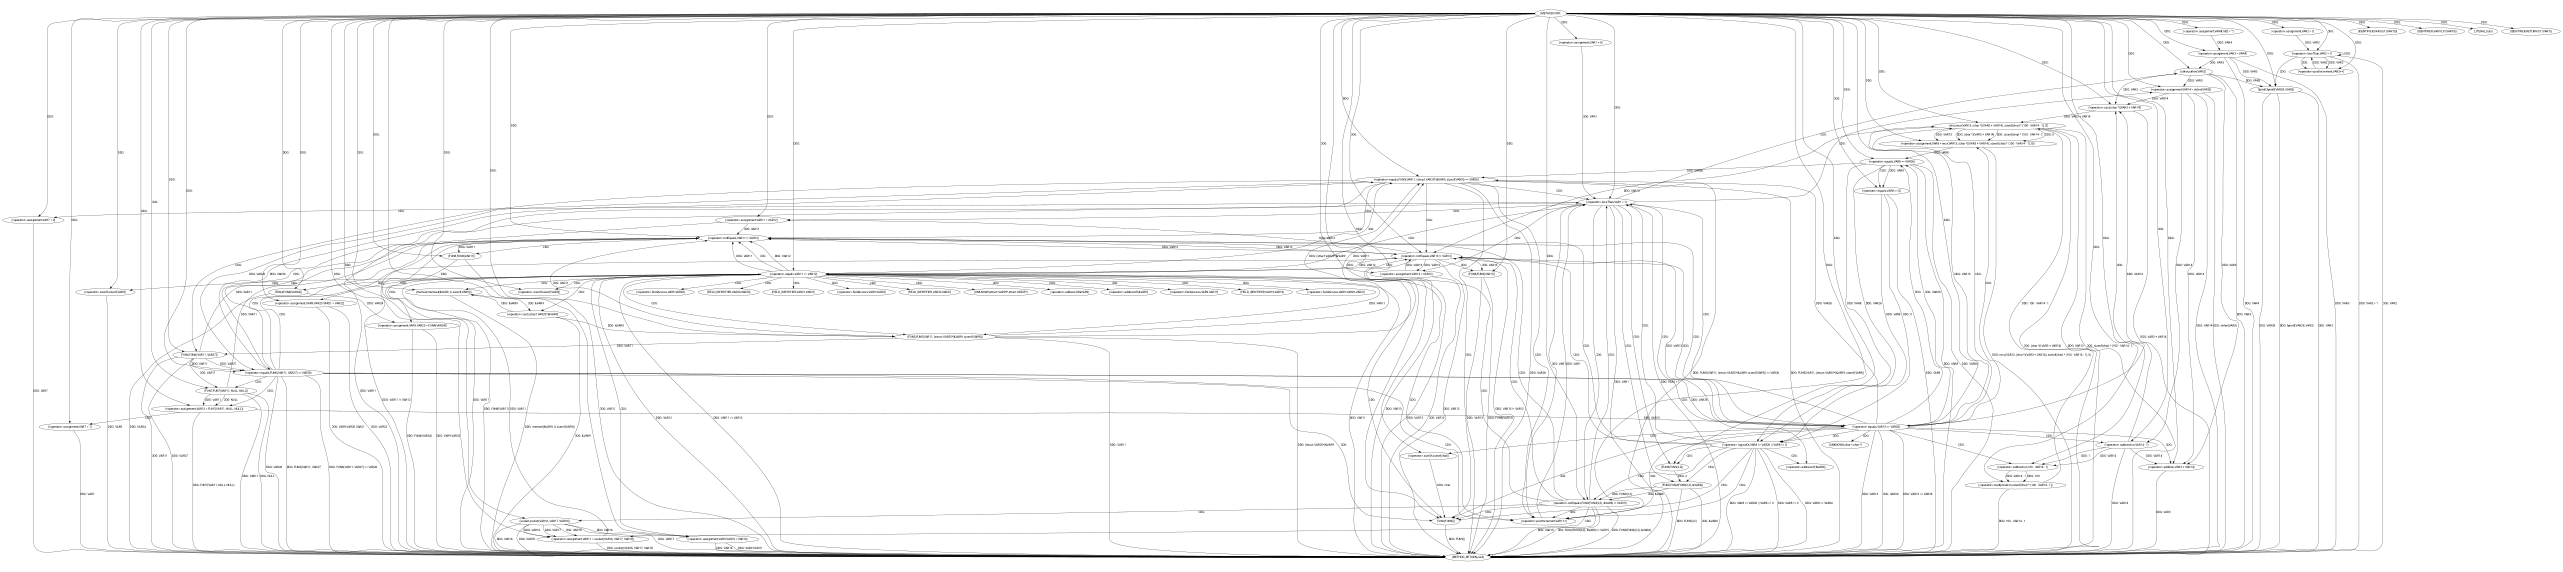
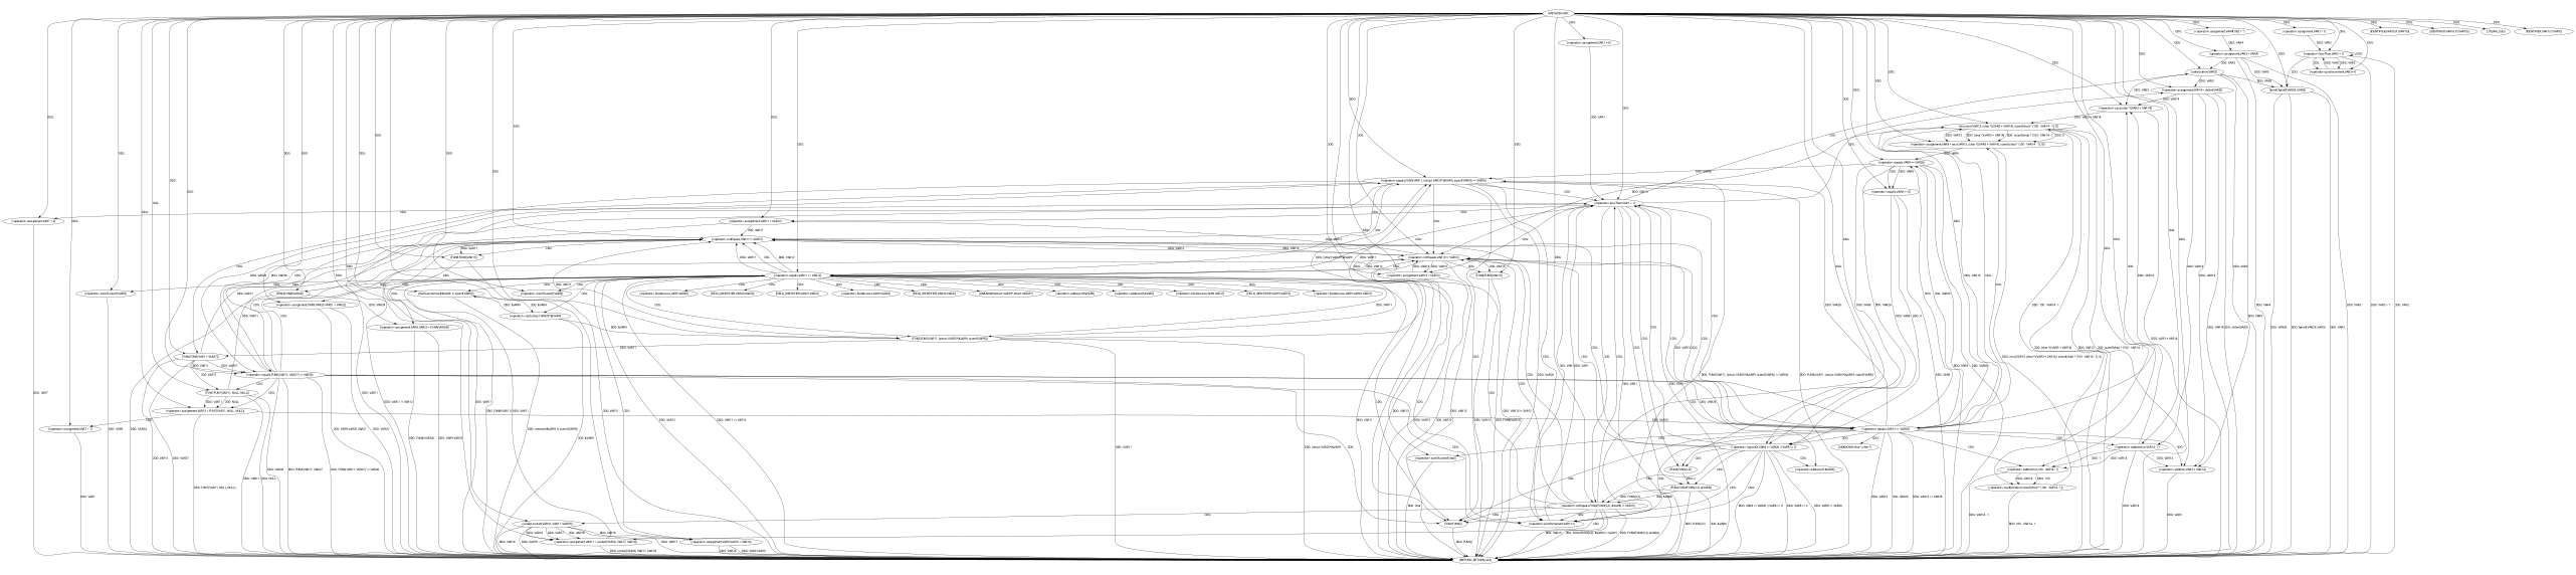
  digraph {
    fontname=Roboto
    node [fontname=Roboto]
    edge [fontname=Roboto]
    n1 [label="(METHOD,FUN1)"]
    n2 [label="(<operator>.assignment,VAR4[100] = \"\")"]
    n3 [label="(<operator>.assignment,VAR3 = VAR4)"]
    n4 [label="(<operator>.assignment,VAR1 = 0)"]
    n5 [label="(<operator>.lessThan,VAR1 < 1)"]
    n6 [label="(<operator>.postIncrement,VAR1++)"]
    n7 [label="(<operator>.assignment,VAR7 = 0)"]
    n8 [label="(<operator>.assignment,VAR11 = VAR12)"]
    n9 [label="(<operator>.assignment,VAR13 = VAR12)"]
    n10 [label="(<operator>.assignment,VAR14 = strlen(VAR3))"]
    n11 [label="(strlen,strlen(VAR3))"]
    n12 [label="(<operator>.notEquals,FUN2(FUN3(2,2), &VAR6) != VAR15)"]
    n13 [label="(FUN3,FUN3(2,2))"]
    n14 [label="(<operator>.assignment,VAR7 = 1)"]
    n15 [label="(<operator>.assignment,VAR11 = socket(VAR16, VAR17, VAR18))"]
    n16 [label="(socket,socket(VAR16, VAR17, VAR18))"]
    n17 [label="(<operator>.equals,VAR11 == VAR12)"]
    n18 [label="(memset,memset(&VAR9, 0, sizeof(VAR9)))"]
    n19 [label="(<operator>.sizeOf,sizeof(VAR9))"]
    n20 [label="(<operator>.assignment,VAR9.VAR19 = VAR16)"]
    n21 [label="(<operator>.assignment,VAR9.VAR20.VAR21 = VAR22)"]
    n22 [label="(FUN4,FUN4(VAR24))"]
    n23 [label="(<operator>.equals,FUN5(VAR11, (struct VAR25*)&VAR9, sizeof(VAR9)) == VAR26)"]
    n24 [label="(FUN5,FUN5(VAR11, (struct VAR25*)&VAR9, sizeof(VAR9)))"]
    n25 [label="(<operator>.sizeOf,sizeof(VAR9))"]
    n26 [label="(<operator>.equals,FUN6(VAR11, VAR27) == VAR26)"]
    n27 [label="(FUN6,FUN6(VAR11, VAR27))"]
    n28 [label="(<operator>.assignment,VAR13 = FUN7(VAR11, NULL, NULL))"]
    n29 [label="(FUN7,FUN7(VAR11, NULL, NULL))"]
    n30 [label="(<operator>.equals,VAR13 == VAR26)"]
    n31 [label="(<operator>.assignment,VAR8 = recv(VAR13, (char *)(VAR3 + VAR14), sizeof(char) * (100 - VAR14 - 1), 0))"]
    n32 [label="(recv,recv(VAR13, (char *)(VAR3 + VAR14), sizeof(char) * (100 - VAR14 - 1), 0))"]
    n33 [label="(<operator>.cast,(char *)(VAR3 + VAR14))"]
    n34 [label="(<operator>.addition,VAR3 + VAR14)"]
    n35 [label="(<operator>.multiplication,sizeof(char) * (100 - VAR14 - 1))"]
    n36 [label="(<operator>.sizeOf,sizeof(char))"]
    n37 [label="(<operator>.subtraction,100 - VAR14 - 1)"]
    n38 [label="(<operator>.subtraction,VAR14 - 1)"]
    n39 [label="(<operator>.equals,VAR8 == VAR26)"]
    n40 [label="(<operator>.equals,VAR8 == 0)"]
    n41 [label="(IDENTIFIER,VAR10,if (VAR10))"]
    n42 [label="(IDENTIFIER,VAR10,if (VAR10))"]
    n43 [label="(LITERAL,0,do)"]
    n44 [label="(<operator>.notEquals,VAR11 != VAR12)"]
    n45 [label="(FUN8,FUN8(VAR11))"]
    n46 [label="(<operator>.notEquals,VAR13 != VAR12)"]
    n47 [label="(FUN8,FUN8(VAR13))"]
-   n48 [label="(IDENTIFIER,RETURN7,if (VAR7))"]
+   n48 [label="(IDENTIFIER,VAR7,if (VAR7))"]
    n49 [label="(FUN9,FUN9())"]
    n50 [label="(<operator>.assignment,VAR2 = 0)"]
    n51 [label="(<operator>.lessThan,VAR2 < 1)"]
    n52 [label="(<operator>.postIncrement,VAR2++)"]
    n53 [label="(fprintf,fprintf(VAR28, VAR3))"]
    n54 [label="(METHOD_RETURN,void)"]
    n55 [label="(FUN2,FUN2(FUN3(2,2), &VAR6))"]
    n56 [label="(<operator>.addressOf,&VAR6)"]
    n57 [label="(<operator>.assignment,VAR9.VAR23 = FUN4(VAR24))"]
    n58 [label="(<operator>.cast,(struct VAR25*)&VAR9)"]
    n59 [label="(<operator>.addressOf,&VAR9)"]
    n60 [label="(<operator>.fieldAccess,VAR9.VAR19)"]
    n61 [label="(FIELD_IDENTIFIER,VAR19,VAR19)"]
    n62 [label="(<operator>.fieldAccess,VAR9.VAR20.VAR21)"]
    n63 [label="(<operator>.fieldAccess,VAR9.VAR20)"]
    n64 [label="(FIELD_IDENTIFIER,VAR20,VAR20)"]
    n65 [label="(FIELD_IDENTIFIER,VAR21,VAR21)"]
    n66 [label="(<operator>.fieldAccess,VAR9.VAR23)"]
    n67 [label="(FIELD_IDENTIFIER,VAR23,VAR23)"]
    n68 [label="(UNKNOWN,struct VAR25*,struct VAR25*)"]
    n69 [label="(<operator>.addressOf,&VAR9)"]
    n70 [label="(<operator>.logicalOr,VAR8 == VAR26 || VAR8 == 0)"]
    n71 [label="(UNKNOWN,char *,char *)"]
    n1 -> n2 [label="DDG: "]
    n1 -> n3 [label="DDG: "]
    n1 -> n4 [label="DDG: "]
    n1 -> n5 [label="DDG: "]
    n1 -> n6 [label="DDG: "]
    n1 -> n7 [label="DDG: "]
    n1 -> n8 [label="DDG: "]
    n1 -> n9 [label="DDG: "]
    n1 -> n10 [label="DDG: "]
    n1 -> n11 [label="DDG: "]
    n1 -> n12 [label="DDG: "]
    n1 -> n13 [label="DDG: "]
    n1 -> n14 [label="DDG: "]
    n1 -> n15 [label="DDG: "]
    n1 -> n16 [label="DDG: "]
    n1 -> n17 [label="DDG: "]
    n1 -> n18 [label="DDG: "]
    n1 -> n19 [label="DDG: "]
    n1 -> n20 [label="DDG: "]
    n1 -> n21 [label="DDG: "]
    n1 -> n22 [label="DDG: "]
    n1 -> n23 [label="DDG: "]
    n1 -> n24 [label="DDG: "]
    n1 -> n25 [label="DDG: "]
    n1 -> n26 [label="DDG: "]
    n1 -> n27 [label="DDG: "]
    n1 -> n28 [label="DDG: "]
    n1 -> n29 [label="DDG: "]
    n1 -> n30 [label="DDG: "]
    n1 -> n31 [label="DDG: "]
    n1 -> n32 [label="DDG: "]
    n1 -> n33 [label="DDG: "]
    n1 -> n34 [label="DDG: "]
    n1 -> n35 [label="DDG: "]
    n1 -> n36 [label="DDG: "]
    n1 -> n37 [label="DDG: "]
    n1 -> n38 [label="DDG: "]
    n1 -> n39 [label="DDG: "]
    n1 -> n40 [label="DDG: "]
    n1 -> n41 [label="DDG: "]
    n1 -> n42 [label="DDG: "]
    n1 -> n43 [label="DDG: "]
    n1 -> n44 [label="DDG: "]
    n1 -> n45 [label="DDG: "]
    n1 -> n46 [label="DDG: "]
    n1 -> n47 [label="DDG: "]
    n1 -> n48 [label="DDG: "]
    n1 -> n49 [label="DDG: "]
    n1 -> n50 [label="DDG: "]
    n1 -> n51 [label="DDG: "]
    n1 -> n52 [label="DDG: "]
    n1 -> n53 [label="DDG: "]
    n2 -> n3 [label="DDG: VAR4"]
    n3 -> n11 [label="DDG: VAR3"]
    n3 -> n53 [label="DDG: VAR3"]
    n3 -> n54 [label="DDG: VAR3"]
    n3 -> n54 [label="DDG: VAR4"]
    n4 -> n5 [label="DDG: VAR1"]
    n5 -> n6 [label="DDG: VAR1"]
    n5 -> n7 [label="CDG: "]
    n5 -> n8 [label="CDG: "]
    n5 -> n9 [label="CDG: "]
    n5 -> n10 [label="CDG: "]
    n5 -> n11 [label="CDG: "]
    n5 -> n12 [label="CDG: "]
    n5 -> n13 [label="CDG: "]
    n5 -> n54 [label="DDG: VAR1"]
    n5 -> n54 [label="DDG: VAR1 < 1"]
    n5 -> n55 [label="CDG: "]
    n5 -> n56 [label="CDG: "]
    n6 -> n5 [label="DDG: VAR1"]
    n7 -> n54 [label="DDG: VAR7"]
    n8 -> n44 [label="DDG: VAR11"]
    n8 -> n54 [label="DDG: VAR11"]
    n9 -> n46 [label="DDG: VAR13"]
    n9 -> n54 [label="DDG: VAR12"]
    n9 -> n54 [label="DDG: VAR13"]
    n10 -> n33 [label="DDG: VAR14"]
    n10 -> n34 [label="DDG: VAR14"]
    n10 -> n38 [label="DDG: VAR14"]
    n10 -> n54 [label="DDG: strlen(VAR3)"]
    n10 -> n54 [label="DDG: VAR14"]
    n11 -> n10 [label="DDG: VAR3"]
    n11 -> n33 [label="DDG: VAR3"]
    n11 -> n34 [label="DDG: VAR3"]
    n11 -> n53 [label="DDG: VAR3"]
    n11 -> n54 [label="DDG: VAR3"]
    n12 -> n5 [label="CDG: "]
    n12 -> n6 [label="CDG: "]
    n12 -> n15 [label="CDG: "]
    n12 -> n16 [label="CDG: "]
    n12 -> n17 [label="CDG: "]
    n12 -> n44 [label="CDG: "]
    n12 -> n46 [label="CDG: "]
    n12 -> n49 [label="CDG: "]
    n12 -> n54 [label="DDG: FUN2(FUN3(2,2), &VAR6)"]
    n12 -> n54 [label="DDG: VAR15"]
    n12 -> n54 [label="DDG: FUN2(FUN3(2,2), &VAR6) != VAR15"]
    n13 -> n55 [label="DDG: 2"]
    n14 -> n54 [label="DDG: VAR7"]
    n15 -> n17 [label="DDG: VAR11"]
    n15 -> n54 [label="DDG: socket(VAR16, VAR17, VAR18)"]
    n16 -> n15 [label="DDG: VAR16"]
    n16 -> n15 [label="DDG: VAR17"]
    n16 -> n15 [label="DDG: VAR18"]
    n16 -> n20 [label="DDG: VAR16"]
    n16 -> n54 [label="DDG: VAR17"]
    n16 -> n54 [label="DDG: VAR16"]
    n16 -> n54 [label="DDG: VAR18"]
    n17 -> n5 [label="CDG: "]
    n17 -> n6 [label="CDG: "]
    n17 -> n18 [label="CDG: "]
    n17 -> n19 [label="CDG: "]
    n17 -> n20 [label="CDG: "]
    n17 -> n21 [label="CDG: "]
    n17 -> n22 [label="CDG: "]
    n17 -> n23 [label="CDG: "]
    n17 -> n24 [label="DDG: VAR11"]
    n17 -> n24 [label="CDG: "]
    n17 -> n25 [label="CDG: "]
    n17 -> n44 [label="DDG: VAR11"]
    n17 -> n44 [label="DDG: VAR12"]
    n17 -> n44 [label="CDG: "]
    n17 -> n46 [label="CDG: "]
    n17 -> n49 [label="CDG: "]
    n17 -> n54 [label="DDG: VAR11"]
    n17 -> n54 [label="DDG: VAR12"]
    n17 -> n54 [label="DDG: VAR11 == VAR12"]
    n17 -> n57 [label="CDG: "]
    n17 -> n58 [label="CDG: "]
    n17 -> n59 [label="CDG: "]
    n17 -> n60 [label="CDG: "]
    n17 -> n61 [label="CDG: "]
    n17 -> n62 [label="CDG: "]
    n17 -> n63 [label="CDG: "]
    n17 -> n64 [label="CDG: "]
    n17 -> n65 [label="CDG: "]
    n17 -> n66 [label="CDG: "]
    n17 -> n67 [label="CDG: "]
    n17 -> n68 [label="CDG: "]
    n17 -> n69 [label="CDG: "]
    n18 -> n54 [label="DDG: memset(&VAR9, 0, sizeof(VAR9))"]
    n18 -> n58 [label="DDG: &VAR9"]
    n20 -> n54 [label="DDG: VAR9.VAR19"]
    n20 -> n54 [label="DDG: VAR16"]
    n21 -> n54 [label="DDG: VAR22"]
    n21 -> n54 [label="DDG: VAR9.VAR20.VAR21"]
    n22 -> n54 [label="DDG: VAR24"]
    n22 -> n57 [label="DDG: VAR24"]
    n23 -> n5 [label="CDG: "]
    n23 -> n6 [label="CDG: "]
    n23 -> n26 [label="DDG: VAR26"]
    n23 -> n26 [label="CDG: "]
    n23 -> n27 [label="CDG: "]
    n23 -> n44 [label="CDG: "]
    n23 -> n46 [label="CDG: "]
    n23 -> n49 [label="CDG: "]
    n23 -> n54 [label="DDG: VAR26"]
    n23 -> n54 [label="DDG: FUN5(VAR11, (struct VAR25*)&VAR9, sizeof(VAR9)) == VAR26"]
    n23 -> n54 [label="DDG: FUN5(VAR11, (struct VAR25*)&VAR9, sizeof(VAR9))"]
    n24 -> n23 [label="DDG: VAR11"]
    n24 -> n23 [label="DDG: (struct VAR25*)&VAR9"]
    n24 -> n27 [label="DDG: VAR11"]
    n24 -> n44 [label="DDG: VAR11"]
    n24 -> n54 [label="DDG: (struct VAR25*)&VAR9"]
    n24 -> n54 [label="DDG: VAR11"]
    n25 -> n54 [label="DDG: VAR9"]
    n26 -> n5 [label="CDG: "]
    n26 -> n6 [label="CDG: "]
    n26 -> n23 [label="DDG: VAR26"]
    n26 -> n28 [label="CDG: "]
    n26 -> n29 [label="CDG: "]
    n26 -> n30 [label="DDG: VAR26"]
    n26 -> n30 [label="CDG: "]
    n26 -> n44 [label="CDG: "]
    n26 -> n46 [label="CDG: "]
    n26 -> n49 [label="CDG: "]
    n26 -> n54 [label="DDG: FUN6(VAR11, VAR27) == VAR26"]
    n26 -> n54 [label="DDG: VAR26"]
    n26 -> n54 [label="DDG: FUN6(VAR11, VAR27)"]
    n27 -> n26 [label="DDG: VAR11"]
    n27 -> n26 [label="DDG: VAR27"]
    n27 -> n29 [label="DDG: VAR11"]
    n27 -> n44 [label="DDG: VAR11"]
    n27 -> n54 [label="DDG: VAR11"]
    n27 -> n54 [label="DDG: VAR27"]
    n28 -> n14 [label="CDG: "]
    n28 -> n30 [label="DDG: VAR13"]
    n28 -> n54 [label="DDG: FUN7(VAR11, NULL, NULL)"]
    n29 -> n28 [label="DDG: VAR11"]
    n29 -> n28 [label="DDG: NULL"]
    n29 -> n44 [label="DDG: VAR11"]
    n29 -> n54 [label="DDG: NULL"]
    n29 -> n54 [label="DDG: VAR11"]
    n30 -> n5 [label="CDG: "]
    n30 -> n6 [label="CDG: "]
    n30 -> n23 [label="DDG: VAR26"]
    n30 -> n31 [label="CDG: "]
    n30 -> n32 [label="DDG: VAR13"]
    n30 -> n32 [label="CDG: "]
    n30 -> n33 [label="CDG: "]
    n30 -> n34 [label="CDG: "]
    n30 -> n36 [label="CDG: "]
    n30 -> n37 [label="CDG: "]
    n30 -> n38 [label="CDG: "]
    n30 -> n39 [label="DDG: VAR26"]
    n30 -> n39 [label="CDG: "]
    n30 -> n44 [label="CDG: "]
    n30 -> n46 [label="DDG: VAR13"]
    n30 -> n46 [label="CDG: "]
    n30 -> n49 [label="CDG: "]
    n30 -> n54 [label="DDG: VAR13"]
    n30 -> n54 [label="DDG: VAR26"]
    n30 -> n54 [label="DDG: VAR13 == VAR26"]
    n30 -> n70 [label="CDG: "]
    n30 -> n71 [label="CDG: "]
    n31 -> n39 [label="DDG: VAR8"]
    n31 -> n54 [label="DDG: recv(VAR13, (char *)(VAR3 + VAR14), sizeof(char) * (100 - VAR14 - 1), 0)"]
    n32 -> n31 [label="DDG: VAR13"]
    n32 -> n31 [label="DDG: (char *)(VAR3 + VAR14)"]
    n32 -> n31 [label="DDG: sizeof(char) * (100 - VAR14 - 1)"]
    n32 -> n31 [label="DDG: 0"]
    n32 -> n46 [label="DDG: VAR13"]
    n32 -> n54 [label="DDG: (char *)(VAR3 + VAR14)"]
    n32 -> n54 [label="DDG: sizeof(char) * (100 - VAR14 - 1)"]
    n32 -> n54 [label="DDG: VAR13"]
    n33 -> n32 [label="DDG: VAR3 + VAR14"]
    n33 -> n54 [label="DDG: VAR3 + VAR14"]
    n34 -> n54 [label="DDG: VAR3"]
    n35 -> n32 [label="DDG: 100 - VAR14 - 1"]
    n35 -> n54 [label="DDG: 100 - VAR14 - 1"]
-   n36 -> n49 [label="DDG: char"]
+   n36 -> n54 [label="DDG: char"]
    n37 -> n35 [label="DDG: 100"]
    n37 -> n35 [label="DDG: VAR14 - 1"]
+   n37 -> n54 [label="DDG: VAR14 - 1"]
    n38 -> n33 [label="DDG: VAR14"]
    n38 -> n34 [label="DDG: VAR14"]
    n38 -> n37 [label="DDG: VAR14"]
    n38 -> n37 [label="DDG: 1"]
    n38 -> n54 [label="DDG: VAR14"]
    n39 -> n23 [label="DDG: VAR26"]
    n39 -> n40 [label="DDG: VAR8"]
    n39 -> n40 [label="CDG: "]
    n39 -> n54 [label="DDG: VAR26"]
    n39 -> n54 [label="DDG: VAR8"]
    n39 -> n70 [label="DDG: VAR8"]
    n39 -> n70 [label="DDG: VAR26"]
    n40 -> n54 [label="DDG: VAR8"]
    n40 -> n70 [label="DDG: VAR8"]
    n40 -> n70 [label="DDG: 0"]
    n44 -> n45 [label="DDG: VAR11"]
    n44 -> n45 [label="CDG: "]
    n44 -> n46 [label="DDG: VAR12"]
    n44 -> n54 [label="DDG: VAR11"]
    n44 -> n54 [label="DDG: VAR11 != VAR12"]
    n45 -> n54 [label="DDG: FUN8(VAR11)"]
    n45 -> n54 [label="DDG: VAR11"]
    n46 -> n8 [label="DDG: VAR12"]
    n46 -> n9 [label="DDG: VAR12"]
    n46 -> n17 [label="DDG: VAR12"]
    n46 -> n44 [label="DDG: VAR12"]
    n46 -> n47 [label="DDG: VAR13"]
    n46 -> n47 [label="CDG: "]
    n46 -> n54 [label="DDG: VAR12"]
    n46 -> n54 [label="DDG: VAR13"]
    n46 -> n54 [label="DDG: VAR13 != VAR12"]
    n47 -> n54 [label="DDG: FUN8(VAR13)"]
    n47 -> n54 [label="DDG: VAR13"]
    n49 -> n54 [label="DDG: FUN9()"]
    n50 -> n51 [label="DDG: VAR2"]
    n51 -> n51 [label="CDG: "]
    n51 -> n52 [label="DDG: VAR2"]
    n51 -> n52 [label="CDG: "]
    n51 -> n53 [label="CDG: "]
    n51 -> n54 [label="DDG: VAR2 < 1"]
    n51 -> n54 [label="DDG: VAR2"]
    n52 -> n51 [label="DDG: VAR2"]
    n53 -> n54 [label="DDG: fprintf(VAR28, VAR3)"]
    n53 -> n54 [label="DDG: VAR3"]
    n53 -> n54 [label="DDG: VAR28"]
    n55 -> n12 [label="DDG: FUN3(2,2)"]
    n55 -> n12 [label="DDG: &VAR6"]
    n55 -> n54 [label="DDG: &VAR6"]
    n55 -> n54 [label="DDG: FUN3(2,2)"]
    n57 -> n54 [label="DDG: FUN4(VAR24)"]
    n57 -> n54 [label="DDG: VAR9.VAR23"]
    n58 -> n18 [label="DDG: &VAR9"]
    n58 -> n24 [label="DDG: &VAR9"]
    n58 -> n54 [label="DDG: &VAR9"]
    n70 -> n5 [label="CDG: "]
    n70 -> n6 [label="CDG: "]
    n70 -> n12 [label="CDG: "]
    n70 -> n13 [label="CDG: "]
    n70 -> n44 [label="CDG: "]
    n70 -> n46 [label="CDG: "]
    n70 -> n49 [label="CDG: "]
    n70 -> n54 [label="DDG: VAR8 == VAR26 || VAR8 == 0"]
    n70 -> n54 [label="DDG: VAR8 == 0"]
    n70 -> n54 [label="DDG: VAR8 == VAR26"]
    n70 -> n55 [label="CDG: "]
    n70 -> n56 [label="CDG: "]
  }
